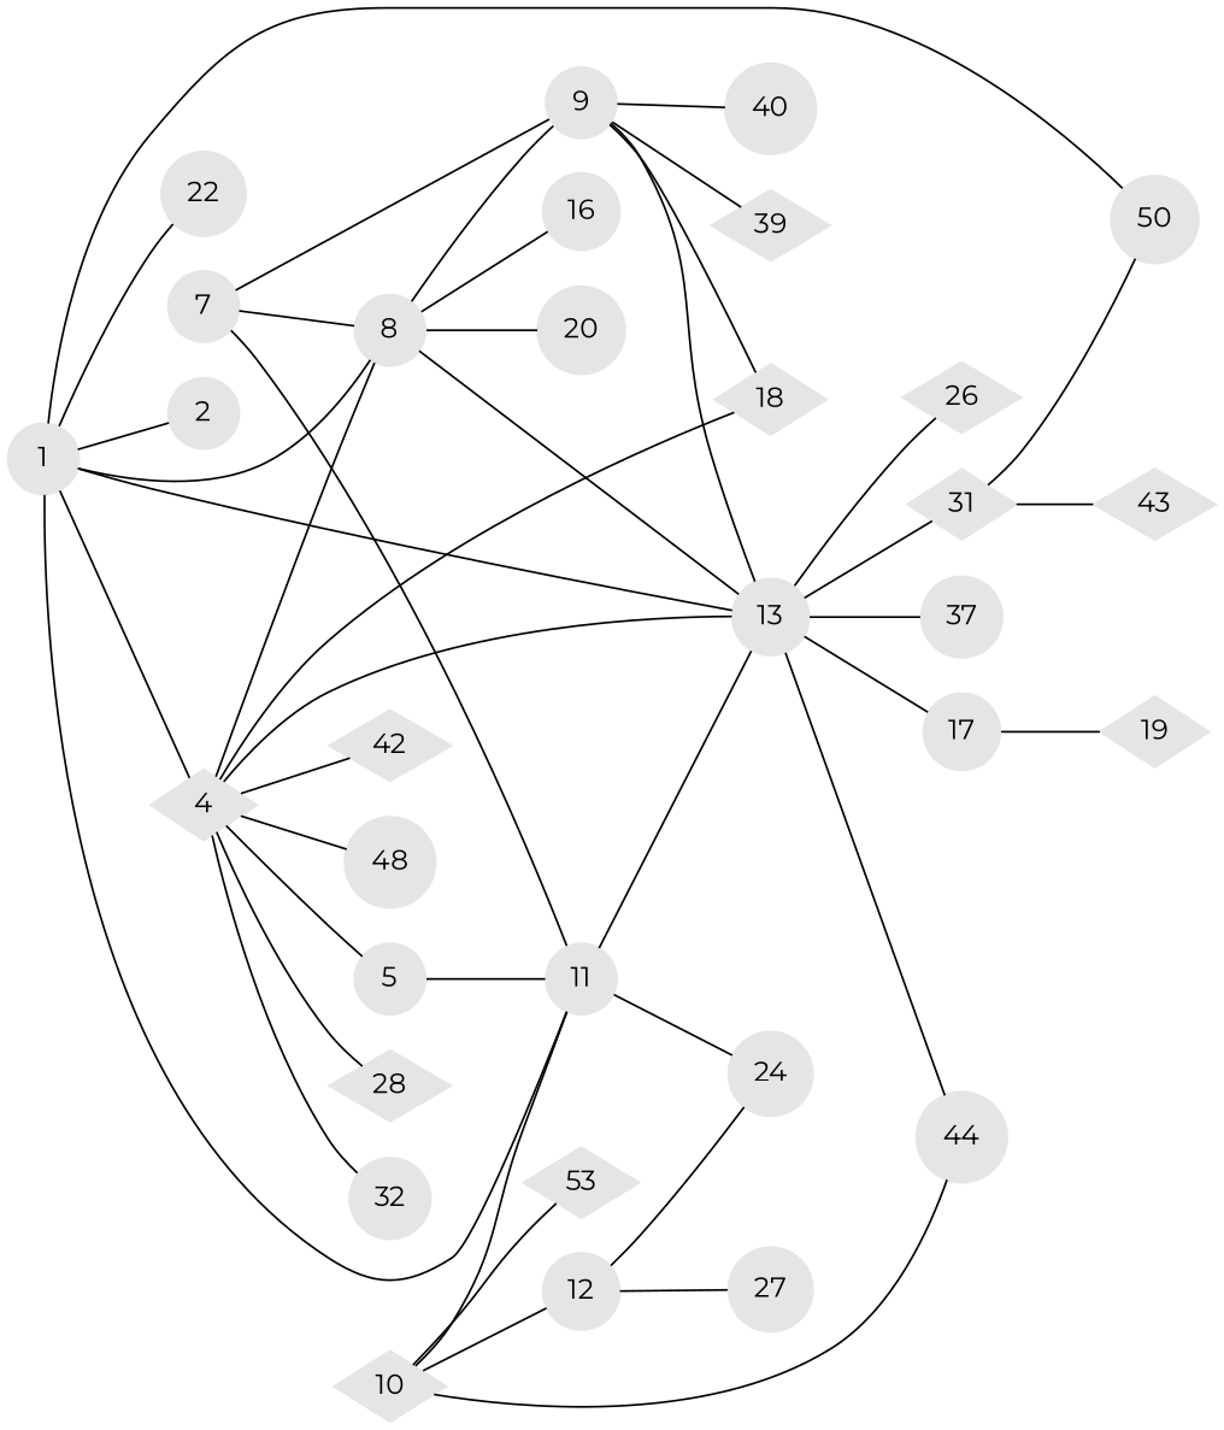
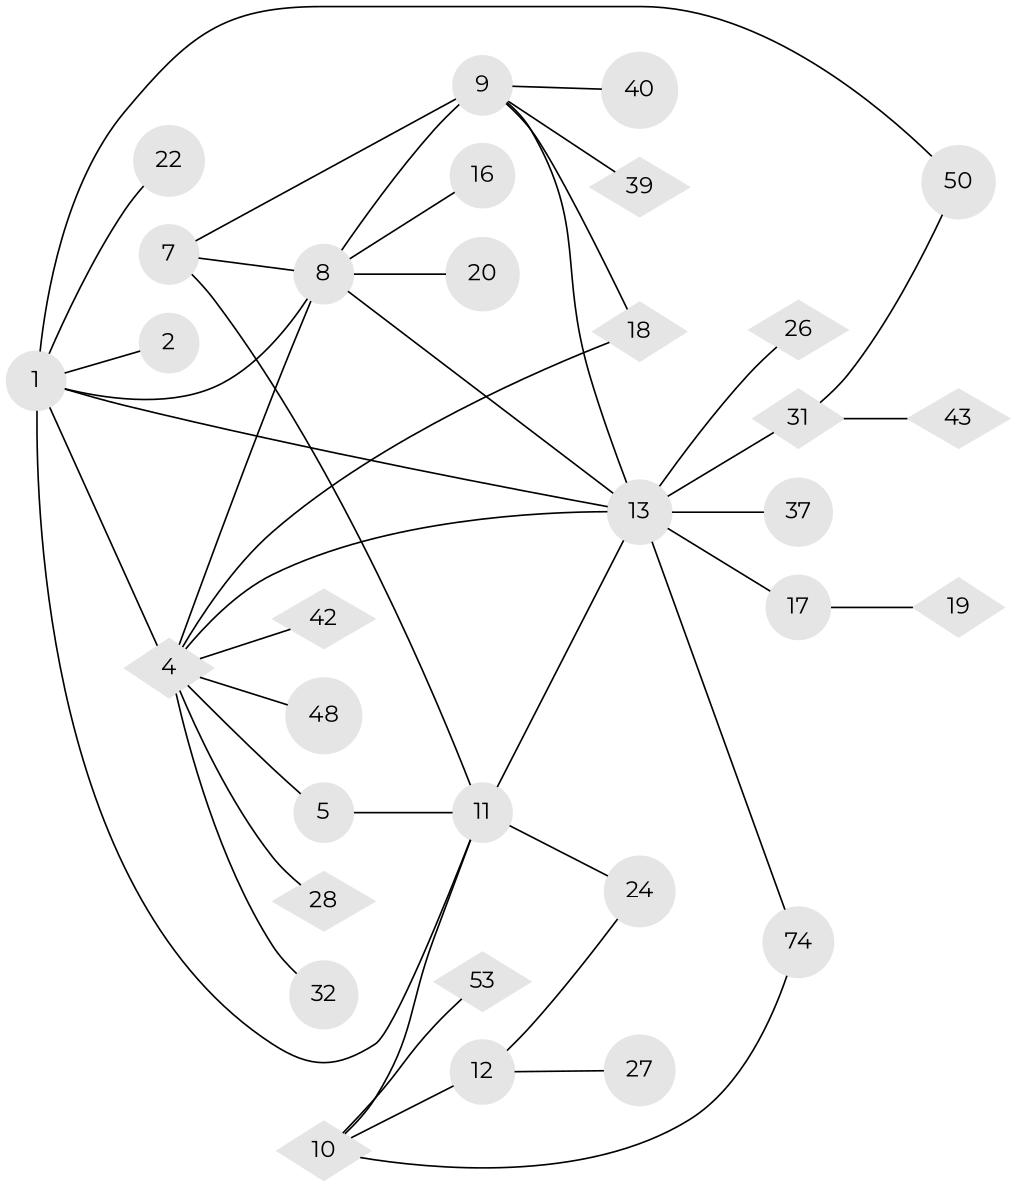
  graph {
    fontname=Montserrat
    rankdir=LR
    node [color=gray90 fontname=Montserrat shape=circle style=filled]
    edge [fontname=Montserrat]
    1 [super="+41+3+46"]
    2
    4 [shape=diamond super="+6+25+45"]
    8
    11 [super="+34"]
    13 [super="+33+14+47"]
    22
    50
    5 [super="+38"]
    18 [shape=diamond super="+21+52"]
    28 [shape=diamond super="+57"]
    32
    42 [shape=diamond super="+58"]
    48
    9 [super="+30"]
    16 [super="+54"]
    20 [super="+49"]
    24
-   44 [super="+55+63+62"]
+   44 [super="+55+63+62" label=74]
    17
    26 [shape=diamond]
    31 [shape=diamond]
    37
    7
    39 [shape=diamond]
    40
    10 [shape=diamond super="+23+51+61+64"]
    12
    53 [shape=diamond]
    27
    19 [shape=diamond]
    43 [shape=diamond]
    1 -- 2 [weight=2]
    1 -- 4
    1 -- 8
    1 -- 11
    1 -- 13
    1 -- 22
    1 -- 50
    4 -- 8
    4 -- 13
    4 -- 5 [weight=2]
    4 -- 18
    4 -- 28
    4 -- 32
    4 -- 42
    4 -- 48
    8 -- 13
    8 -- 9
    8 -- 16
    8 -- 20
    11 -- 13 [weight=2]
    11 -- 24
    13 -- 44
    13 -- 17
    13 -- 26
    13 -- 31
    13 -- 37
    5 -- 11
    9 -- 13
    9 -- 18
    9 -- 39
    9 -- 40
    17 -- 19
    31 -- 50
    31 -- 43
    7 -- 8
    7 -- 11
    7 -- 9
    10 -- 11
    10 -- 44
    10 -- 12
    10 -- 53
    12 -- 24
    12 -- 27
  }
